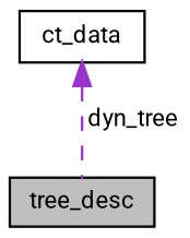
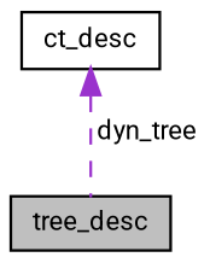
  digraph {
    fontname=Roboto
    node [color=black fontname=Roboto fontsize=10 shape=record style=filled]
    n1 [fillcolor=grey75 fontcolor=black height=0.2 label=tree_desc width=0.4]
-   n2 [fillcolor=white height=0.2 label=ct_data width=0.4]
+   n2 [fillcolor=white height=0.2 label=ct_desc width=0.4]
    n2 -> n1 [color=darkorchid3 dir=back fontname=Roboto fontsize=10 label=" dyn_tree" labelfontname=CourierNew labelfontsize=10 style=dashed]
  }
